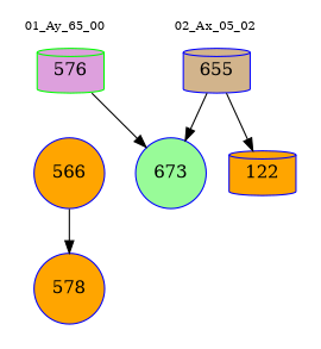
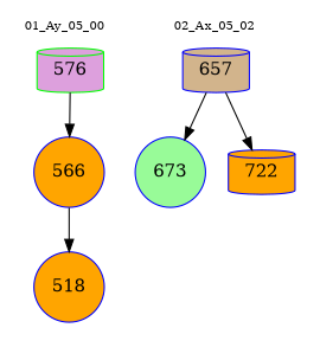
  digraph {
    node [color=blue fillcolor=orange shape=cylinder style=filled]
    edge [color=black]
    n1 [color=green fillcolor=plum label=576]
    n2 [label=566 shape=circle]
-   n3 [label=578 shape=circle]
+   n3 [label=518 shape=circle]
    n4 [fillcolor=palegreen label=673 shape=circle]
-   n5 [fillcolor=tan label=655]
-   n6 [label=122]
+   n5 [fillcolor=tan label=657]
+   n6 [label=722]
    subgraph cluster_1 {
      color=white
      fontsize=10
-     label="01_Ay_65_00"
+     label="01_Ay_05_00"
      n1
      n2
      n3
    }
    subgraph cluster_2 {
      color=white
      fontsize=10
      label="02_Ax_05_02"
      n4
      n5
      n6
    }
-   n1 -> n4
+   n1 -> n2
    n2 -> n3
    n5 -> n4
    n5 -> n6
  }
